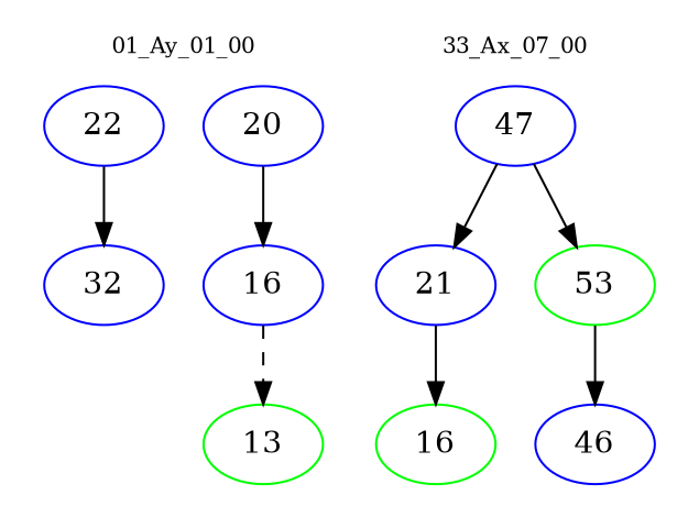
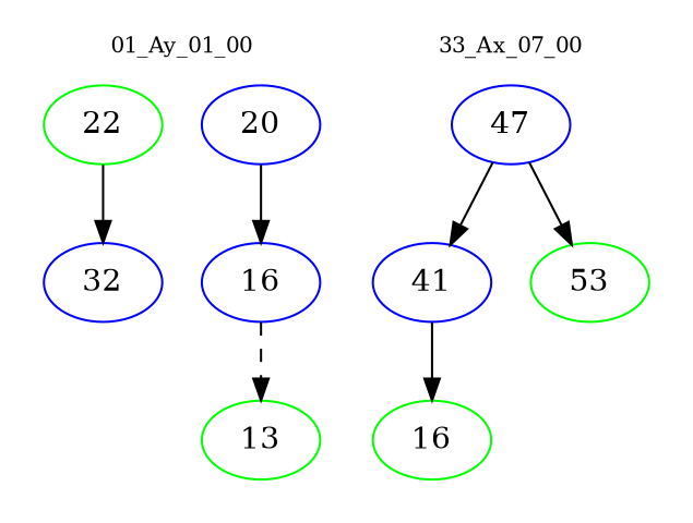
  digraph {
    fontname="DejaVu Serif"
    node [color=blue fontname="DejaVu Serif"]
    edge [color=black fontname="DejaVu Serif" style=solid]
    n1 [label=20]
    n2 [label=16]
-   n3 [label=22]
+   n3 [color=green label=22]
    n4 [color=green label=13]
    n5 [label=32]
    n6 [label=47]
-   n7 [label=21]
+   n7 [label=41]
    n8 [color=green label=53]
    n9 [color=green label=16]
-   n10 [label=46]
    subgraph cluster_1 {
      color=white
      fontsize=10
      label="01_Ay_01_00"
      n1
      n2
      n3
      n4
      n5
    }
    subgraph cluster_2 {
      color=white
      fontsize=10
      label="33_Ax_07_00"
      n6
      n7
      n8
      n9
-     n10
    }
    n1 -> n2
    n2 -> n4 [style=dashed]
    n3 -> n5
    n6 -> n7
    n6 -> n8
    n7 -> n9
-   n8 -> n10
  }
